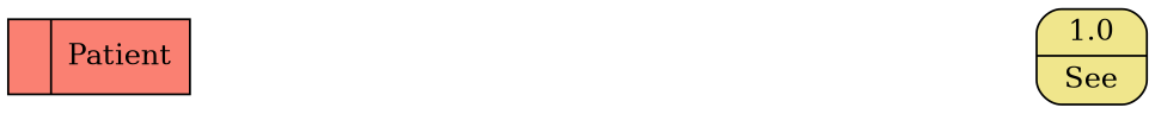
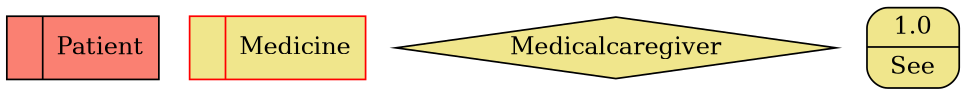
  digraph {
    node [shape=record style=filled fillcolor=khaki]
    n1 [label="<f0>  |<f1> Patient " fillcolor=salmon]
+   n2 [color=red label="<f0>  |<f1> Medicine "]
+   n3 [label=Medicalcaregiver shape=diamond]
    n4 [label="{<f0> 1.0|<f1> See }" shape=Mrecord]
  }
